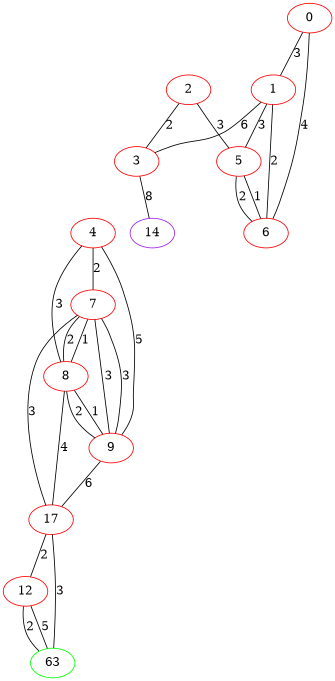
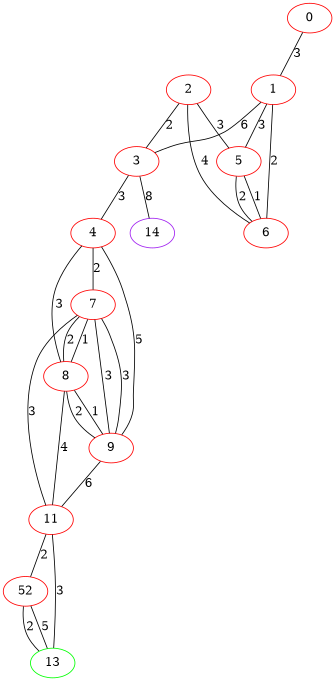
  graph {
    node [color=red weight=1]
    0
    1
    5
    6
    3
    2
    14 [color=purple weight=4]
    4
    7
    8
    9
-   11 [label=17]
-   12
-   13 [color=green weight=2 label=63]
+   11
+   12 [label=52]
+   13 [color=green weight=2]
    0 -- 1 [label=3]
    1 -- 5 [label=3]
    1 -- 6 [label=2]
    1 -- 3 [label=6]
    5 -- 6 [label=1]
    5 -- 6 [label=2]
    3 -- 14 [label=8]
+   3 -- 4 [label=3]
    2 -- 5 [label=3]
-   0 -- 6 [label=4]
+   2 -- 6 [label=4]
    2 -- 3 [label=2]
    4 -- 7 [label=2]
    4 -- 8 [label=3]
    4 -- 9 [label=5]
    7 -- 8 [label=2]
    7 -- 8 [label=1]
    7 -- 9 [label=3]
    7 -- 9 [label=3]
    7 -- 11 [label=3]
    8 -- 9 [label=1]
    8 -- 9 [label=2]
    8 -- 11 [label=4]
    9 -- 11 [label=6]
    11 -- 12 [label=2]
    11 -- 13 [label=3]
    12 -- 13 [label=5]
    12 -- 13 [label=2]
  }
